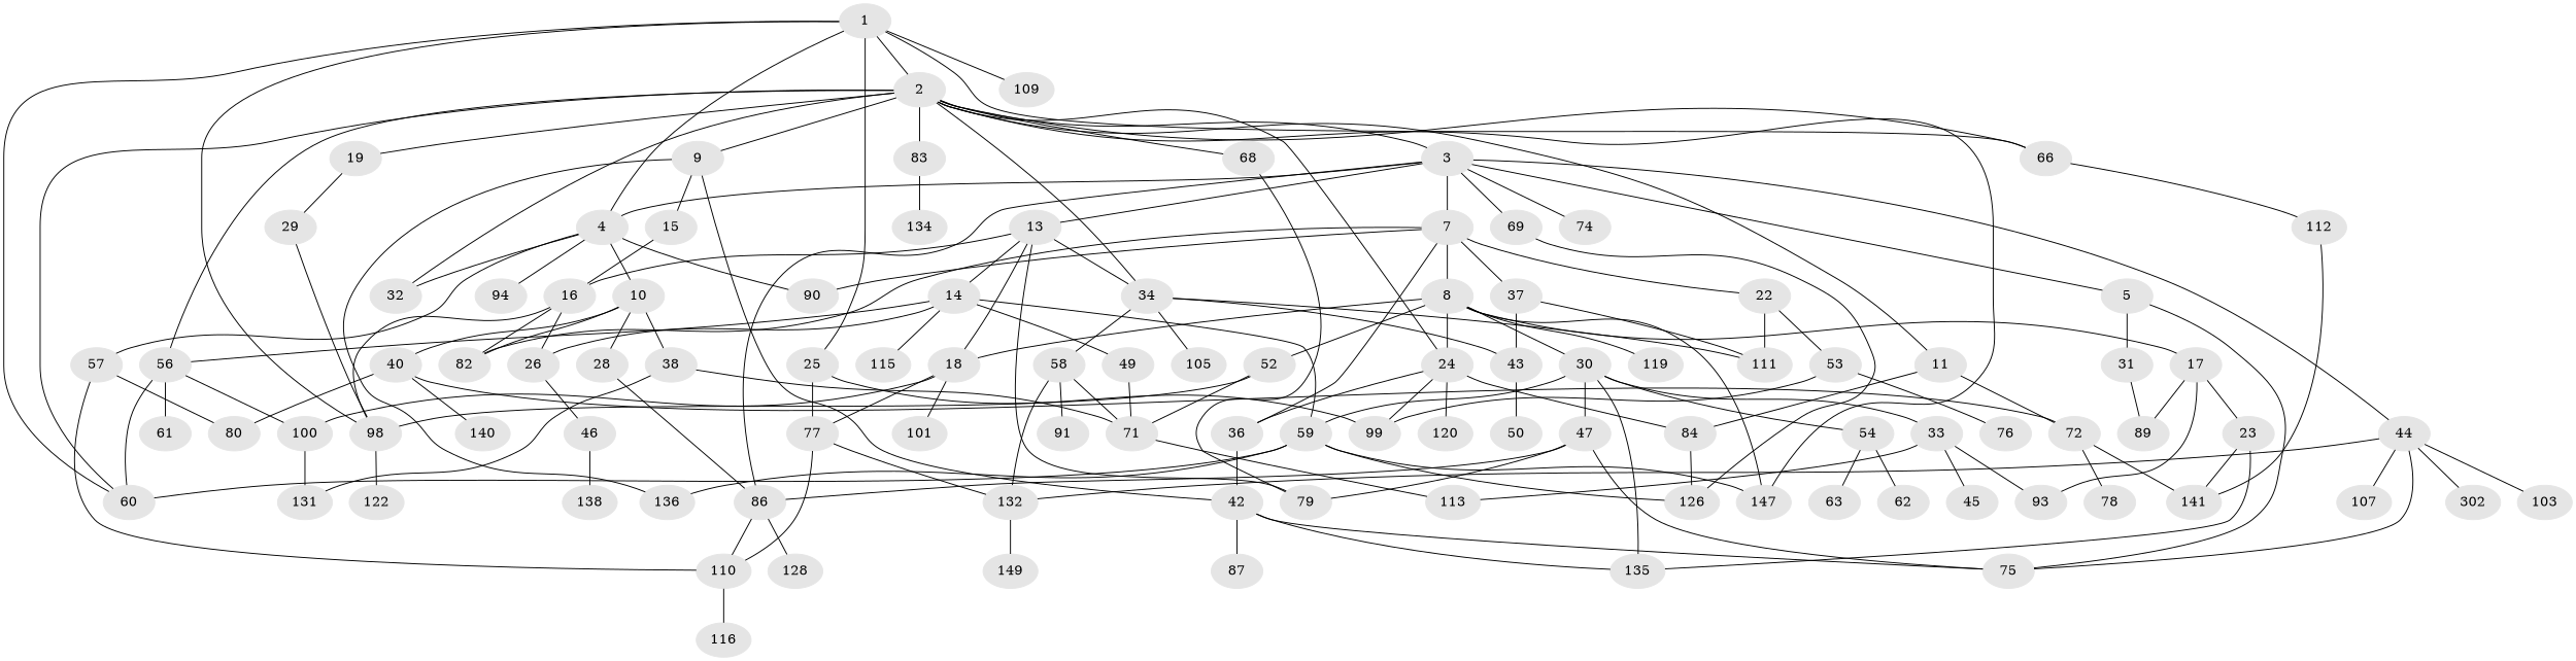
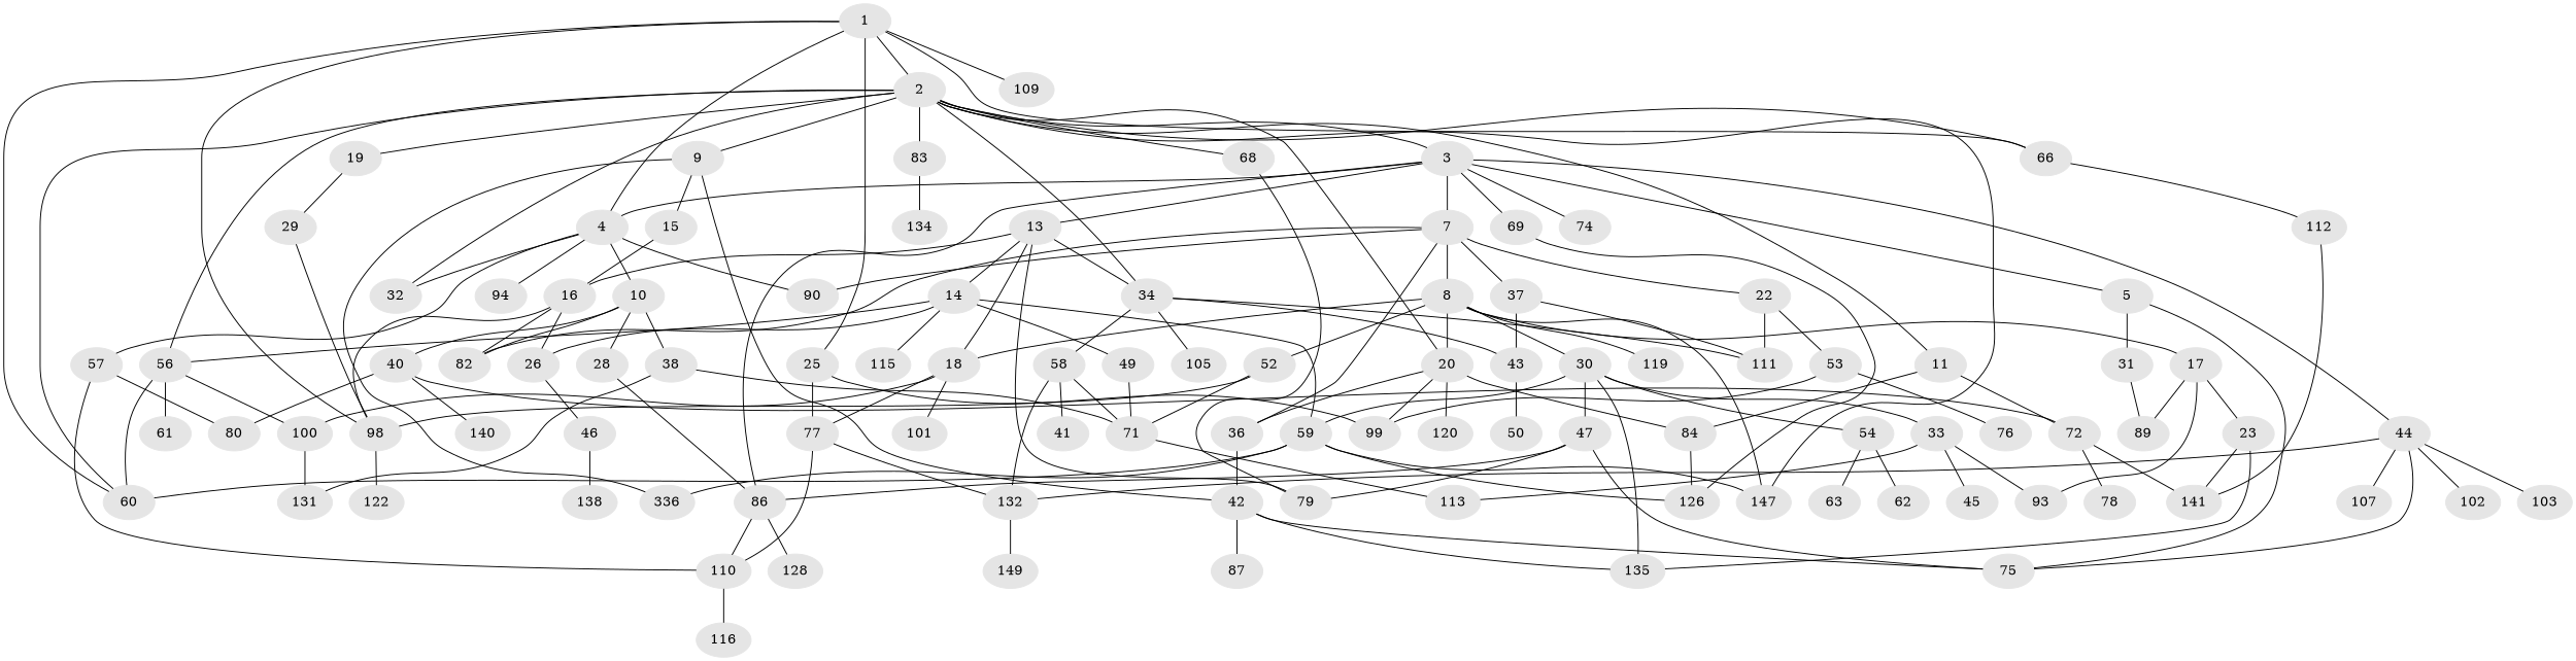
  graph {
    node [color=gray90 style=filled]
    1 [super="+64"]
    2 [super="+21"]
    4 [super="+88"]
    25
    60 [super="+129"]
    66
    98
    109
    3 [super="+6"]
    9 [super="+55"]
    11
    19
-   24 [super="+65"]
+   24 [super="+65" label=20]
    32
    34 [super="+35"]
    56 [super="+81"]
    68
    83
    147
    10 [super="+12"]
    57
    90
    94
    77 [super="+97"]
    99 [super="+139"]
    112
    122
    5 [super="+127"]
    7 [super="+142"]
    13 [super="+39"]
    44 [super="+70"]
    69 [super="+117"]
    74
    86 [super="+104"]
    15 [super="+137"]
    42 [super="+51"]
-   136
+   136 [label=336]
    72 [super="+108"]
    84
    29
    36
    120
    111 [super="+144"]
    43
    58
    105
    100
    61
    79 [super="+125"]
    134
    31
    75 [super="+133"]
    8 [super="+27"]
    22 [super="+123"]
    37
    82
    18 [super="+146"]
    14 [super="+20"]
    16 [super="+114"]
-   102 [label=302]
+   102
    103
    107 [super="+130"]
    132 [super="+143"]
    126
    110 [super="+148"]
    128
    28 [super="+67"]
    38 [super="+124"]
    40 [super="+145"]
    80
    89
    17
    30 [super="+41"]
    52 [super="+118"]
    119
    53 [super="+96"]
    23 [super="+85"]
    93
    101
    59 [super="+92"]
    135
    33 [super="+48"]
    47
    54
    71
    87
    131
    140
    141
    78
    26 [super="+73"]
    49
    115
    46 [super="+106"]
    76 [super="+95"]
    138
    45
    113 [super="+121"]
    62
    63
    50
-   91
+   91 [label=41]
    149
    116
    1 -- 2
    1 -- 4
    1 -- 25
    1 -- 60
    1 -- 66
    1 -- 98
    1 -- 109
    2 -- 60
    2 -- 66
    2 -- 3
    2 -- 9
    2 -- 11
    2 -- 19
    2 -- 24
    2 -- 32
    2 -- 34
    2 -- 56
    2 -- 68
    2 -- 83
    2 -- 147
    4 -- 32
    4 -- 10
    4 -- 57
    4 -- 90
    4 -- 94
    25 -- 77
    25 -- 99
    66 -- 112
    98 -- 122
    3 -- 4
    3 -- 5
    3 -- 7
    3 -- 13
    3 -- 44
    3 -- 69
    3 -- 74
    3 -- 86
    9 -- 15
    9 -- 42
    9 -- 136
    11 -- 72
    11 -- 84
    19 -- 29
    24 -- 99
    24 -- 84
    24 -- 36
    24 -- 120
    34 -- 111
    34 -- 43
    34 -- 58
    34 -- 105
    56 -- 60
    56 -- 100
    56 -- 61
    68 -- 79
    83 -- 134
    10 -- 82
    10 -- 28
    10 -- 38
    10 -- 40
    57 -- 110
    57 -- 80
    77 -- 132
    77 -- 110
    112 -- 141
    5 -- 31
    5 -- 75
    7 -- 90
    7 -- 36
    7 -- 8
    7 -- 22
    7 -- 37
    7 -- 82
    13 -- 34
    13 -- 79
    13 -- 18
    13 -- 14
    13 -- 16
    44 -- 75
    44 -- 102
    44 -- 103
    44 -- 107
    44 -- 132
    69 -- 126
    86 -- 110
    86 -- 128
    15 -- 16
    42 -- 75
    42 -- 135
    42 -- 87
    72 -- 141
    72 -- 78
    84 -- 126
    29 -- 98
    36 -- 42
    43 -- 50
    58 -- 132
    58 -- 71
    58 -- 91
    100 -- 131
    31 -- 89
    8 -- 24
    8 -- 147
    8 -- 18
    8 -- 17
    8 -- 30
    8 -- 52
    8 -- 119
    22 -- 111
    22 -- 53
    37 -- 111
    37 -- 43
    18 -- 77
    18 -- 100
    18 -- 101
    14 -- 56
    14 -- 59
    14 -- 26
    14 -- 49
    14 -- 115
    16 -- 98
    16 -- 82
    16 -- 26
    132 -- 149
    110 -- 116
    28 -- 86
    38 -- 71
    38 -- 131
    40 -- 72
    40 -- 80
    40 -- 140
    17 -- 89
    17 -- 23
    17 -- 93
    30 -- 59
    30 -- 135
    30 -- 33
    30 -- 47
    30 -- 54
    52 -- 98
    52 -- 71
    53 -- 99
    53 -- 76
    23 -- 135
    23 -- 141
    59 -- 60
    59 -- 147
    59 -- 136
    59 -- 126
    33 -- 93
    33 -- 45
    33 -- 113
    47 -- 86
    47 -- 79
    47 -- 75
    54 -- 62
    54 -- 63
    71 -- 113
    26 -- 46
    49 -- 71
    46 -- 138
  }
